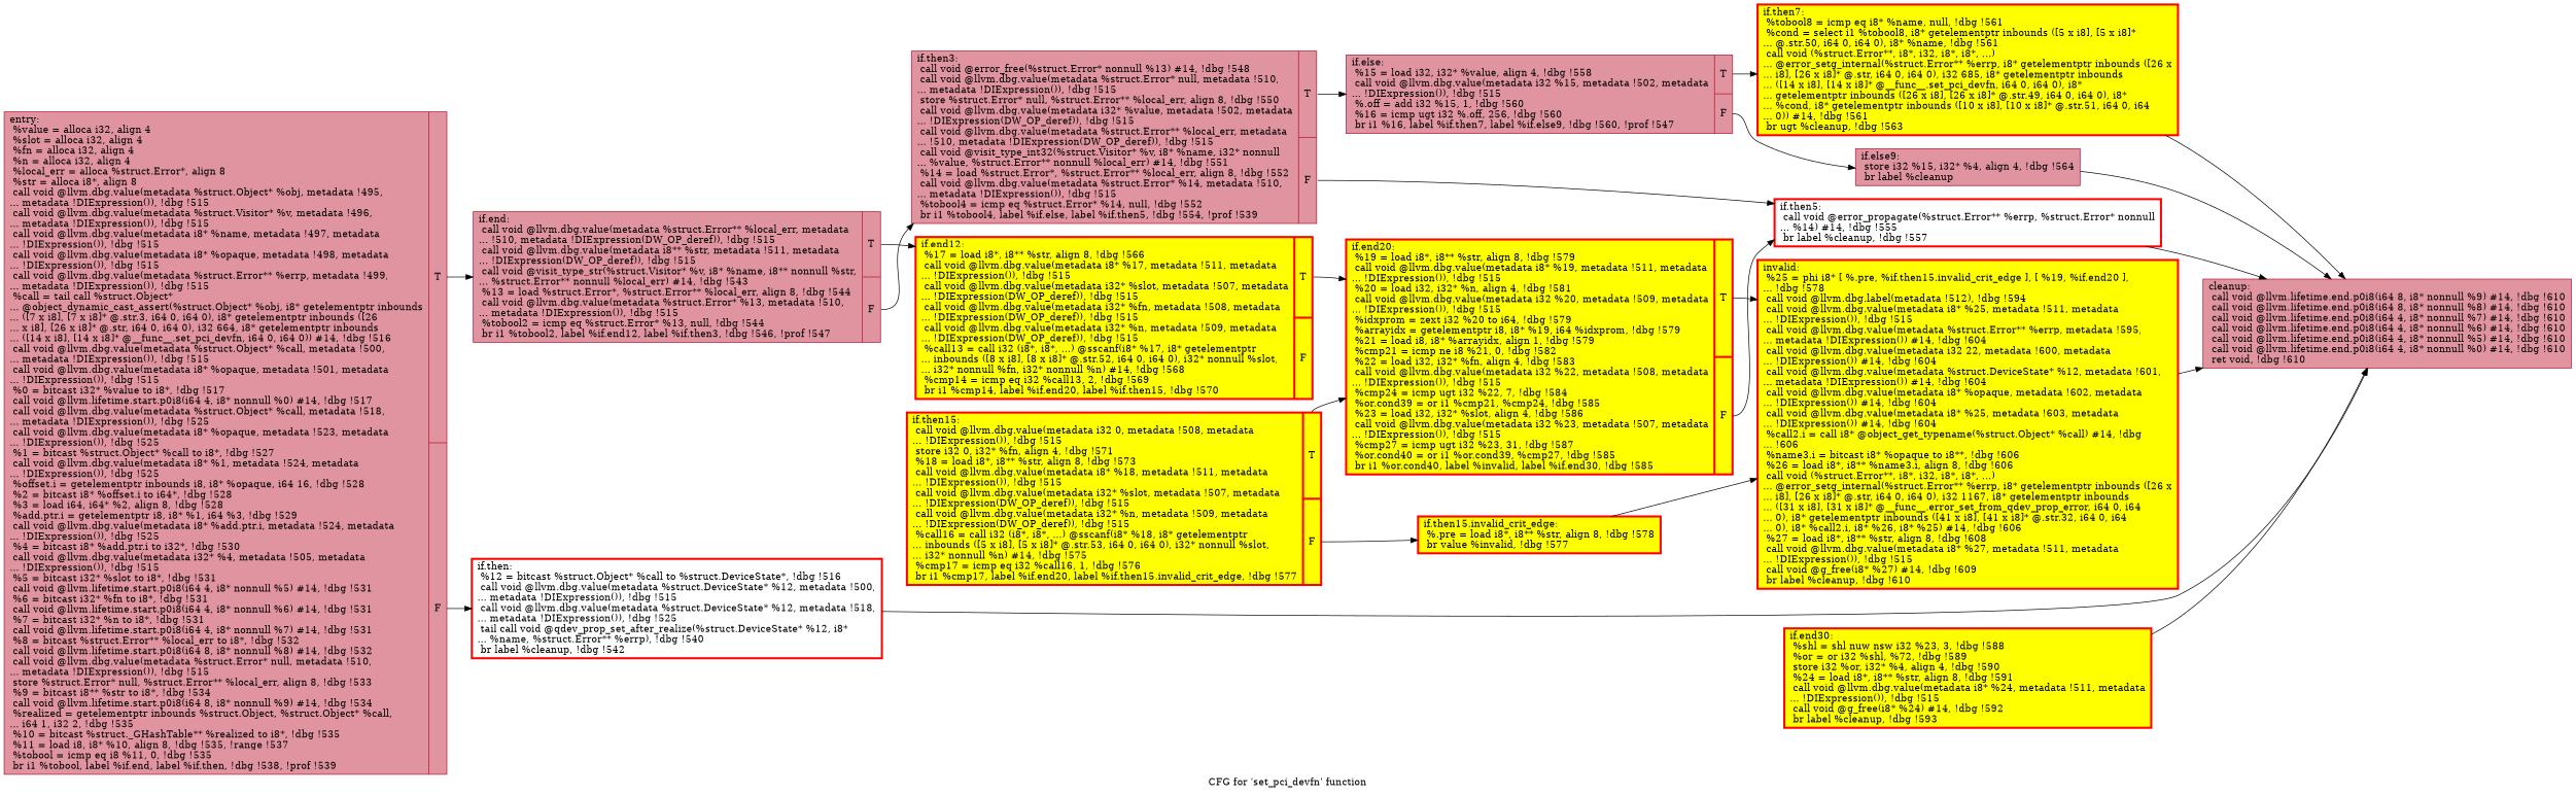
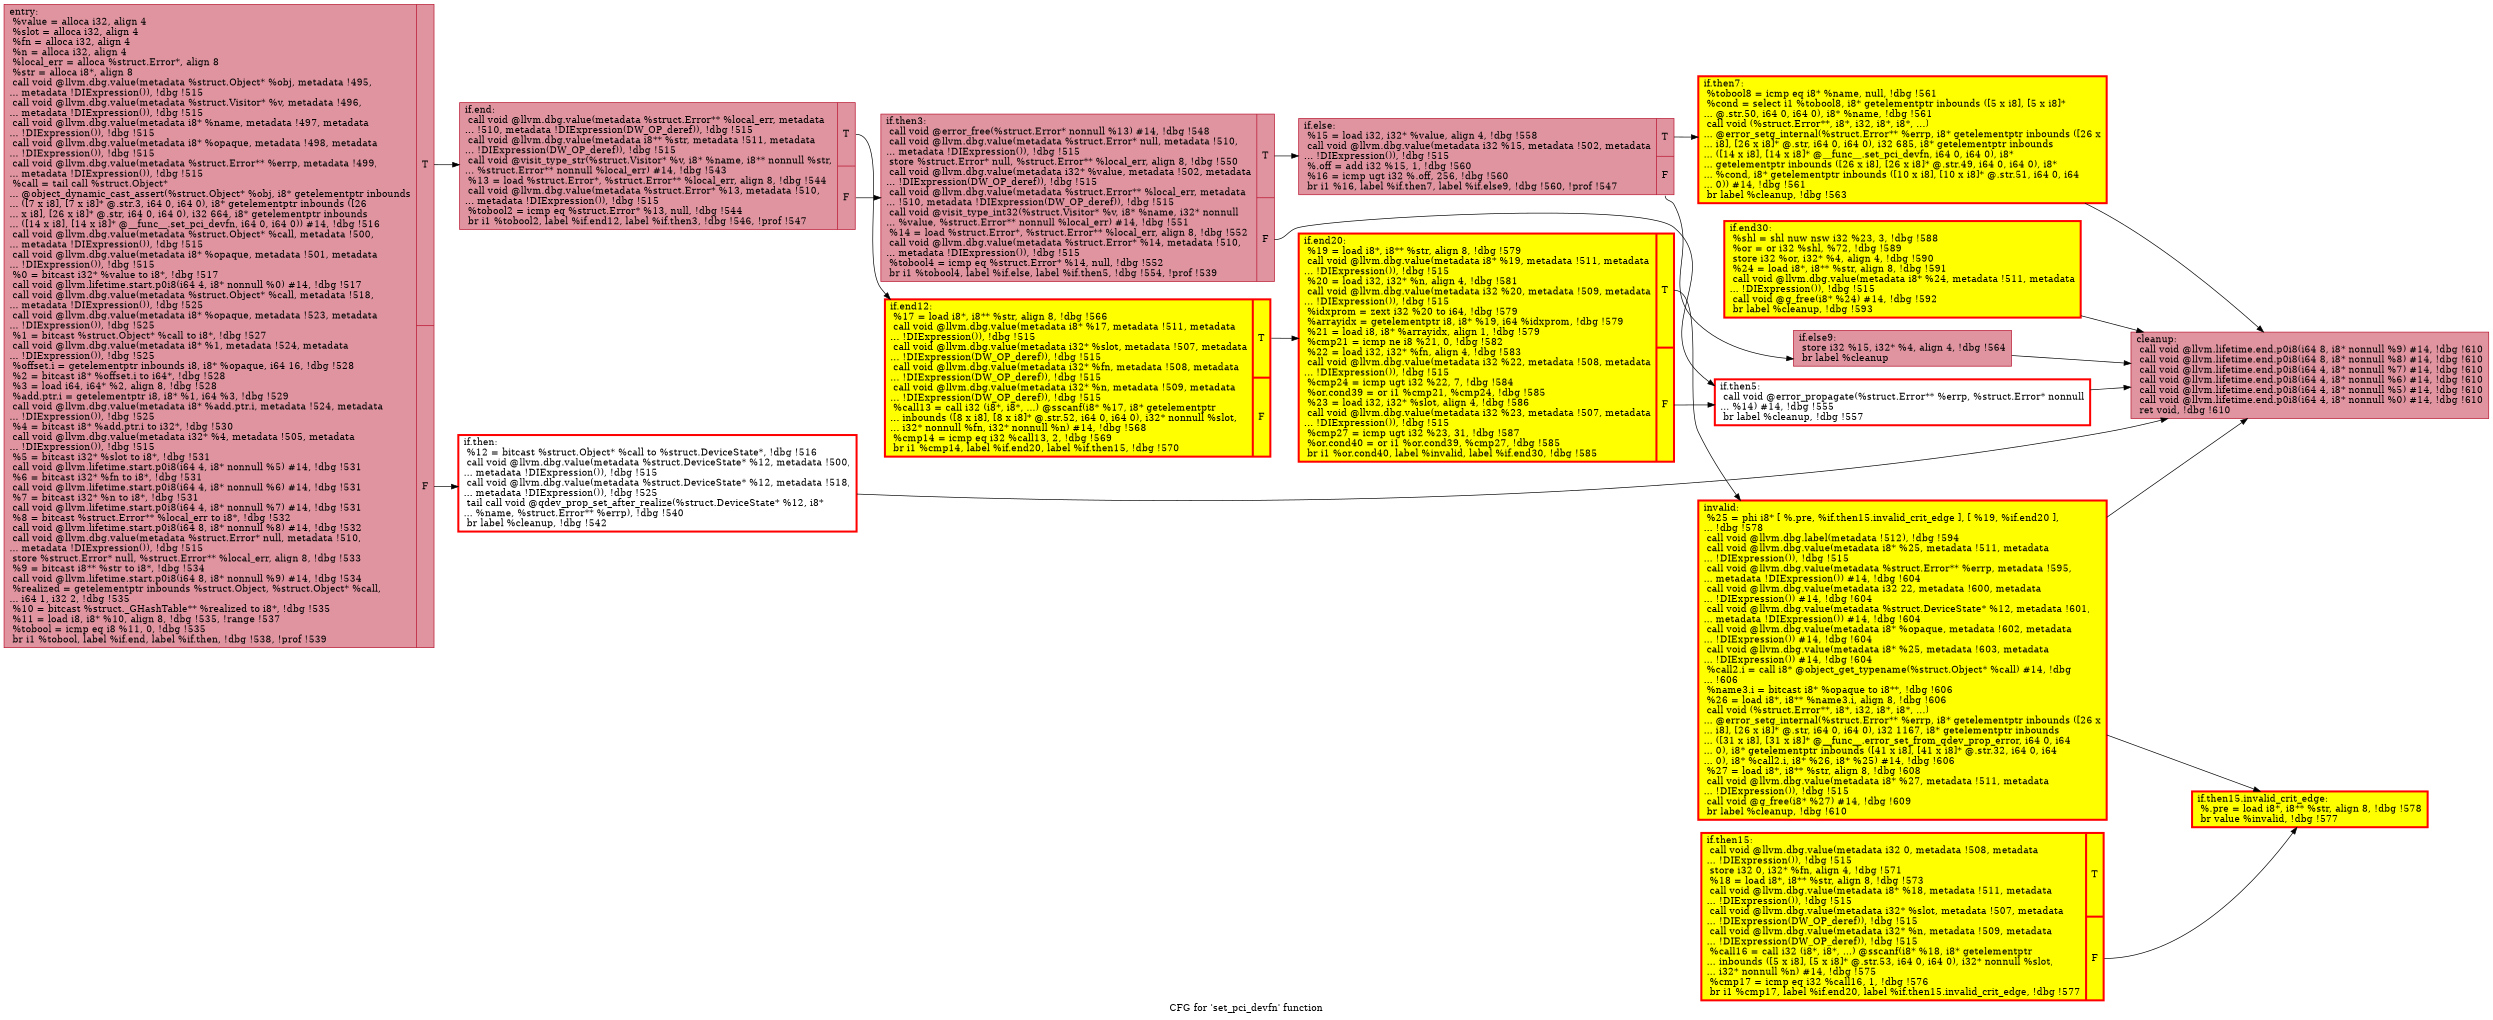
  digraph {
    label="CFG for 'set_pci_devfn' function"
    rankdir=LR
    node [color=red fillcolor=yellow shape=record style=filled penwidth=3.0]
    n1 [color="#b70d28ff" fillcolor="#b70d2870" label="{entry:\l  %value = alloca i32, align 4\l  %slot = alloca i32, align 4\l  %fn = alloca i32, align 4\l  %n = alloca i32, align 4\l  %local_err = alloca %struct.Error*, align 8\l  %str = alloca i8*, align 8\l  call void @llvm.dbg.value(metadata %struct.Object* %obj, metadata !495,\l... metadata !DIExpression()), !dbg !515\l  call void @llvm.dbg.value(metadata %struct.Visitor* %v, metadata !496,\l... metadata !DIExpression()), !dbg !515\l  call void @llvm.dbg.value(metadata i8* %name, metadata !497, metadata\l... !DIExpression()), !dbg !515\l  call void @llvm.dbg.value(metadata i8* %opaque, metadata !498, metadata\l... !DIExpression()), !dbg !515\l  call void @llvm.dbg.value(metadata %struct.Error** %errp, metadata !499,\l... metadata !DIExpression()), !dbg !515\l  %call = tail call %struct.Object*\l... @object_dynamic_cast_assert(%struct.Object* %obj, i8* getelementptr inbounds\l... ([7 x i8], [7 x i8]* @.str.3, i64 0, i64 0), i8* getelementptr inbounds ([26\l... x i8], [26 x i8]* @.str, i64 0, i64 0), i32 664, i8* getelementptr inbounds\l... ([14 x i8], [14 x i8]* @__func__.set_pci_devfn, i64 0, i64 0)) #14, !dbg !516\l  call void @llvm.dbg.value(metadata %struct.Object* %call, metadata !500,\l... metadata !DIExpression()), !dbg !515\l  call void @llvm.dbg.value(metadata i8* %opaque, metadata !501, metadata\l... !DIExpression()), !dbg !515\l  %0 = bitcast i32* %value to i8*, !dbg !517\l  call void @llvm.lifetime.start.p0i8(i64 4, i8* nonnull %0) #14, !dbg !517\l  call void @llvm.dbg.value(metadata %struct.Object* %call, metadata !518,\l... metadata !DIExpression()), !dbg !525\l  call void @llvm.dbg.value(metadata i8* %opaque, metadata !523, metadata\l... !DIExpression()), !dbg !525\l  %1 = bitcast %struct.Object* %call to i8*, !dbg !527\l  call void @llvm.dbg.value(metadata i8* %1, metadata !524, metadata\l... !DIExpression()), !dbg !525\l  %offset.i = getelementptr inbounds i8, i8* %opaque, i64 16, !dbg !528\l  %2 = bitcast i8* %offset.i to i64*, !dbg !528\l  %3 = load i64, i64* %2, align 8, !dbg !528\l  %add.ptr.i = getelementptr i8, i8* %1, i64 %3, !dbg !529\l  call void @llvm.dbg.value(metadata i8* %add.ptr.i, metadata !524, metadata\l... !DIExpression()), !dbg !525\l  %4 = bitcast i8* %add.ptr.i to i32*, !dbg !530\l  call void @llvm.dbg.value(metadata i32* %4, metadata !505, metadata\l... !DIExpression()), !dbg !515\l  %5 = bitcast i32* %slot to i8*, !dbg !531\l  call void @llvm.lifetime.start.p0i8(i64 4, i8* nonnull %5) #14, !dbg !531\l  %6 = bitcast i32* %fn to i8*, !dbg !531\l  call void @llvm.lifetime.start.p0i8(i64 4, i8* nonnull %6) #14, !dbg !531\l  %7 = bitcast i32* %n to i8*, !dbg !531\l  call void @llvm.lifetime.start.p0i8(i64 4, i8* nonnull %7) #14, !dbg !531\l  %8 = bitcast %struct.Error** %local_err to i8*, !dbg !532\l  call void @llvm.lifetime.start.p0i8(i64 8, i8* nonnull %8) #14, !dbg !532\l  call void @llvm.dbg.value(metadata %struct.Error* null, metadata !510,\l... metadata !DIExpression()), !dbg !515\l  store %struct.Error* null, %struct.Error** %local_err, align 8, !dbg !533\l  %9 = bitcast i8** %str to i8*, !dbg !534\l  call void @llvm.lifetime.start.p0i8(i64 8, i8* nonnull %9) #14, !dbg !534\l  %realized = getelementptr inbounds %struct.Object, %struct.Object* %call,\l... i64 1, i32 2, !dbg !535\l  %10 = bitcast %struct._GHashTable** %realized to i8*, !dbg !535\l  %11 = load i8, i8* %10, align 8, !dbg !535, !range !537\l  %tobool = icmp eq i8 %11, 0, !dbg !535\l  br i1 %tobool, label %if.end, label %if.then, !dbg !538, !prof !539\l|{<s0>T|<s1>F}}" penwidth=""]
    n2 [color="#b70d28ff" fillcolor="#b70d2870" label="{if.end:                                           \l  call void @llvm.dbg.value(metadata %struct.Error** %local_err, metadata\l... !510, metadata !DIExpression(DW_OP_deref)), !dbg !515\l  call void @llvm.dbg.value(metadata i8** %str, metadata !511, metadata\l... !DIExpression(DW_OP_deref)), !dbg !515\l  call void @visit_type_str(%struct.Visitor* %v, i8* %name, i8** nonnull %str,\l... %struct.Error** nonnull %local_err) #14, !dbg !543\l  %13 = load %struct.Error*, %struct.Error** %local_err, align 8, !dbg !544\l  call void @llvm.dbg.value(metadata %struct.Error* %13, metadata !510,\l... metadata !DIExpression()), !dbg !515\l  %tobool2 = icmp eq %struct.Error* %13, null, !dbg !544\l  br i1 %tobool2, label %if.end12, label %if.then3, !dbg !546, !prof !547\l|{<s0>T|<s1>F}}" penwidth=""]
    n3 [label="{if.then:                                          \l  %12 = bitcast %struct.Object* %call to %struct.DeviceState*, !dbg !516\l  call void @llvm.dbg.value(metadata %struct.DeviceState* %12, metadata !500,\l... metadata !DIExpression()), !dbg !515\l  call void @llvm.dbg.value(metadata %struct.DeviceState* %12, metadata !518,\l... metadata !DIExpression()), !dbg !525\l  tail call void @qdev_prop_set_after_realize(%struct.DeviceState* %12, i8*\l... %name, %struct.Error** %errp), !dbg !540\l  br label %cleanup, !dbg !542\l}" fillcolor="" style=""]
    n4 [label="{if.end12:                                         \l  %17 = load i8*, i8** %str, align 8, !dbg !566\l  call void @llvm.dbg.value(metadata i8* %17, metadata !511, metadata\l... !DIExpression()), !dbg !515\l  call void @llvm.dbg.value(metadata i32* %slot, metadata !507, metadata\l... !DIExpression(DW_OP_deref)), !dbg !515\l  call void @llvm.dbg.value(metadata i32* %fn, metadata !508, metadata\l... !DIExpression(DW_OP_deref)), !dbg !515\l  call void @llvm.dbg.value(metadata i32* %n, metadata !509, metadata\l... !DIExpression(DW_OP_deref)), !dbg !515\l  %call13 = call i32 (i8*, i8*, ...) @sscanf(i8* %17, i8* getelementptr\l... inbounds ([8 x i8], [8 x i8]* @.str.52, i64 0, i64 0), i32* nonnull %slot,\l... i32* nonnull %fn, i32* nonnull %n) #14, !dbg !568\l  %cmp14 = icmp eq i32 %call13, 2, !dbg !569\l  br i1 %cmp14, label %if.end20, label %if.then15, !dbg !570\l|{<s0>T|<s1>F}}"]
    n5 [color="#b70d28ff" fillcolor="#b70d2870" label="{if.then3:                                         \l  call void @error_free(%struct.Error* nonnull %13) #14, !dbg !548\l  call void @llvm.dbg.value(metadata %struct.Error* null, metadata !510,\l... metadata !DIExpression()), !dbg !515\l  store %struct.Error* null, %struct.Error** %local_err, align 8, !dbg !550\l  call void @llvm.dbg.value(metadata i32* %value, metadata !502, metadata\l... !DIExpression(DW_OP_deref)), !dbg !515\l  call void @llvm.dbg.value(metadata %struct.Error** %local_err, metadata\l... !510, metadata !DIExpression(DW_OP_deref)), !dbg !515\l  call void @visit_type_int32(%struct.Visitor* %v, i8* %name, i32* nonnull\l... %value, %struct.Error** nonnull %local_err) #14, !dbg !551\l  %14 = load %struct.Error*, %struct.Error** %local_err, align 8, !dbg !552\l  call void @llvm.dbg.value(metadata %struct.Error* %14, metadata !510,\l... metadata !DIExpression()), !dbg !515\l  %tobool4 = icmp eq %struct.Error* %14, null, !dbg !552\l  br i1 %tobool4, label %if.else, label %if.then5, !dbg !554, !prof !539\l|{<s0>T|<s1>F}}" penwidth=""]
    n6 [color="#b70d28ff" fillcolor="#b70d2870" label="{cleanup:                                          \l  call void @llvm.lifetime.end.p0i8(i64 8, i8* nonnull %9) #14, !dbg !610\l  call void @llvm.lifetime.end.p0i8(i64 8, i8* nonnull %8) #14, !dbg !610\l  call void @llvm.lifetime.end.p0i8(i64 4, i8* nonnull %7) #14, !dbg !610\l  call void @llvm.lifetime.end.p0i8(i64 4, i8* nonnull %6) #14, !dbg !610\l  call void @llvm.lifetime.end.p0i8(i64 4, i8* nonnull %5) #14, !dbg !610\l  call void @llvm.lifetime.end.p0i8(i64 4, i8* nonnull %0) #14, !dbg !610\l  ret void, !dbg !610\l}" penwidth=""]
    n7 [label="{if.end20:                                         \l  %19 = load i8*, i8** %str, align 8, !dbg !579\l  call void @llvm.dbg.value(metadata i8* %19, metadata !511, metadata\l... !DIExpression()), !dbg !515\l  %20 = load i32, i32* %n, align 4, !dbg !581\l  call void @llvm.dbg.value(metadata i32 %20, metadata !509, metadata\l... !DIExpression()), !dbg !515\l  %idxprom = zext i32 %20 to i64, !dbg !579\l  %arrayidx = getelementptr i8, i8* %19, i64 %idxprom, !dbg !579\l  %21 = load i8, i8* %arrayidx, align 1, !dbg !579\l  %cmp21 = icmp ne i8 %21, 0, !dbg !582\l  %22 = load i32, i32* %fn, align 4, !dbg !583\l  call void @llvm.dbg.value(metadata i32 %22, metadata !508, metadata\l... !DIExpression()), !dbg !515\l  %cmp24 = icmp ugt i32 %22, 7, !dbg !584\l  %or.cond39 = or i1 %cmp21, %cmp24, !dbg !585\l  %23 = load i32, i32* %slot, align 4, !dbg !586\l  call void @llvm.dbg.value(metadata i32 %23, metadata !507, metadata\l... !DIExpression()), !dbg !515\l  %cmp27 = icmp ugt i32 %23, 31, !dbg !587\l  %or.cond40 = or i1 %or.cond39, %cmp27, !dbg !585\l  br i1 %or.cond40, label %invalid, label %if.end30, !dbg !585\l|{<s0>T|<s1>F}}"]
    n8 [color="#b70d28ff" fillcolor="#b70d2870" label="{if.else:                                          \l  %15 = load i32, i32* %value, align 4, !dbg !558\l  call void @llvm.dbg.value(metadata i32 %15, metadata !502, metadata\l... !DIExpression()), !dbg !515\l  %.off = add i32 %15, 1, !dbg !560\l  %16 = icmp ugt i32 %.off, 256, !dbg !560\l  br i1 %16, label %if.then7, label %if.else9, !dbg !560, !prof !547\l|{<s0>T|<s1>F}}" penwidth=""]
    n9 [label="{if.then5:                                         \l  call void @error_propagate(%struct.Error** %errp, %struct.Error* nonnull\l... %14) #14, !dbg !555\l  br label %cleanup, !dbg !557\l}" fillcolor="" style=""]
    n10 [label="{invalid:                                          \l  %25 = phi i8* [ %.pre, %if.then15.invalid_crit_edge ], [ %19, %if.end20 ],\l... !dbg !578\l  call void @llvm.dbg.label(metadata !512), !dbg !594\l  call void @llvm.dbg.value(metadata i8* %25, metadata !511, metadata\l... !DIExpression()), !dbg !515\l  call void @llvm.dbg.value(metadata %struct.Error** %errp, metadata !595,\l... metadata !DIExpression()) #14, !dbg !604\l  call void @llvm.dbg.value(metadata i32 22, metadata !600, metadata\l... !DIExpression()) #14, !dbg !604\l  call void @llvm.dbg.value(metadata %struct.DeviceState* %12, metadata !601,\l... metadata !DIExpression()) #14, !dbg !604\l  call void @llvm.dbg.value(metadata i8* %opaque, metadata !602, metadata\l... !DIExpression()) #14, !dbg !604\l  call void @llvm.dbg.value(metadata i8* %25, metadata !603, metadata\l... !DIExpression()) #14, !dbg !604\l  %call2.i = call i8* @object_get_typename(%struct.Object* %call) #14, !dbg\l... !606\l  %name3.i = bitcast i8* %opaque to i8**, !dbg !606\l  %26 = load i8*, i8** %name3.i, align 8, !dbg !606\l  call void (%struct.Error**, i8*, i32, i8*, i8*, ...)\l... @error_setg_internal(%struct.Error** %errp, i8* getelementptr inbounds ([26 x\l... i8], [26 x i8]* @.str, i64 0, i64 0), i32 1167, i8* getelementptr inbounds\l... ([31 x i8], [31 x i8]* @__func__.error_set_from_qdev_prop_error, i64 0, i64\l... 0), i8* getelementptr inbounds ([41 x i8], [41 x i8]* @.str.32, i64 0, i64\l... 0), i8* %call2.i, i8* %26, i8* %25) #14, !dbg !606\l  %27 = load i8*, i8** %str, align 8, !dbg !608\l  call void @llvm.dbg.value(metadata i8* %27, metadata !511, metadata\l... !DIExpression()), !dbg !515\l  call void @g_free(i8* %27) #14, !dbg !609\l  br label %cleanup, !dbg !610\l}"]
    n11 [label="{if.then15:                                        \l  call void @llvm.dbg.value(metadata i32 0, metadata !508, metadata\l... !DIExpression()), !dbg !515\l  store i32 0, i32* %fn, align 4, !dbg !571\l  %18 = load i8*, i8** %str, align 8, !dbg !573\l  call void @llvm.dbg.value(metadata i8* %18, metadata !511, metadata\l... !DIExpression()), !dbg !515\l  call void @llvm.dbg.value(metadata i32* %slot, metadata !507, metadata\l... !DIExpression(DW_OP_deref)), !dbg !515\l  call void @llvm.dbg.value(metadata i32* %n, metadata !509, metadata\l... !DIExpression(DW_OP_deref)), !dbg !515\l  %call16 = call i32 (i8*, i8*, ...) @sscanf(i8* %18, i8* getelementptr\l... inbounds ([5 x i8], [5 x i8]* @.str.53, i64 0, i64 0), i32* nonnull %slot,\l... i32* nonnull %n) #14, !dbg !575\l  %cmp17 = icmp eq i32 %call16, 1, !dbg !576\l  br i1 %cmp17, label %if.end20, label %if.then15.invalid_crit_edge, !dbg !577\l|{<s0>T|<s1>F}}"]
    n12 [label="{if.then15.invalid_crit_edge:                      \l  %.pre = load i8*, i8** %str, align 8, !dbg !578\l  br value %invalid, !dbg !577\l}"]
-   n13 [label="{if.then7:                                         \l  %tobool8 = icmp eq i8* %name, null, !dbg !561\l  %cond = select i1 %tobool8, i8* getelementptr inbounds ([5 x i8], [5 x i8]*\l... @.str.50, i64 0, i64 0), i8* %name, !dbg !561\l  call void (%struct.Error**, i8*, i32, i8*, i8*, ...)\l... @error_setg_internal(%struct.Error** %errp, i8* getelementptr inbounds ([26 x\l... i8], [26 x i8]* @.str, i64 0, i64 0), i32 685, i8* getelementptr inbounds\l... ([14 x i8], [14 x i8]* @__func__.set_pci_devfn, i64 0, i64 0), i8*\l... getelementptr inbounds ([26 x i8], [26 x i8]* @.str.49, i64 0, i64 0), i8*\l... %cond, i8* getelementptr inbounds ([10 x i8], [10 x i8]* @.str.51, i64 0, i64\l... 0)) #14, !dbg !561\l  br ugt %cleanup, !dbg !563\l}"]
+   n13 [label="{if.then7:                                         \l  %tobool8 = icmp eq i8* %name, null, !dbg !561\l  %cond = select i1 %tobool8, i8* getelementptr inbounds ([5 x i8], [5 x i8]*\l... @.str.50, i64 0, i64 0), i8* %name, !dbg !561\l  call void (%struct.Error**, i8*, i32, i8*, i8*, ...)\l... @error_setg_internal(%struct.Error** %errp, i8* getelementptr inbounds ([26 x\l... i8], [26 x i8]* @.str, i64 0, i64 0), i32 685, i8* getelementptr inbounds\l... ([14 x i8], [14 x i8]* @__func__.set_pci_devfn, i64 0, i64 0), i8*\l... getelementptr inbounds ([26 x i8], [26 x i8]* @.str.49, i64 0, i64 0), i8*\l... %cond, i8* getelementptr inbounds ([10 x i8], [10 x i8]* @.str.51, i64 0, i64\l... 0)) #14, !dbg !561\l  br label %cleanup, !dbg !563\l}"]
    n14 [color="#b70d28ff" fillcolor="#b70d2870" label="{if.else9:                                         \l  store i32 %15, i32* %4, align 4, !dbg !564\l  br label %cleanup\l}" penwidth=""]
    n15 [label="{if.end30:                                         \l  %shl = shl nuw nsw i32 %23, 3, !dbg !588\l  %or = or i32 %shl, %72, !dbg !589\l  store i32 %or, i32* %4, align 4, !dbg !590\l  %24 = load i8*, i8** %str, align 8, !dbg !591\l  call void @llvm.dbg.value(metadata i8* %24, metadata !511, metadata\l... !DIExpression()), !dbg !515\l  call void @g_free(i8* %24) #14, !dbg !592\l  br label %cleanup, !dbg !593\l}"]
    n1 -> n2 [tailport=s0]
    n1 -> n3 [tailport=s1]
    n2 -> n4 [tailport=s0]
    n2 -> n5 [tailport=s1]
    n3 -> n6
    n4 -> n7 [tailport=s0]
    n5 -> n8 [tailport=s0]
    n5 -> n9 [tailport=s1]
    n7 -> n9 [tailport=s1]
    n7 -> n10 [tailport=s0]
    n8 -> n13 [tailport=s0]
    n8 -> n14 [tailport=s1]
    n9 -> n6
    n10 -> n6
-   n11 -> n7 [tailport=s0]
    n11 -> n12 [tailport=s1]
-   n12 -> n10
+   n10 -> n12
    n13 -> n6
    n14 -> n6
    n15 -> n6
  }
